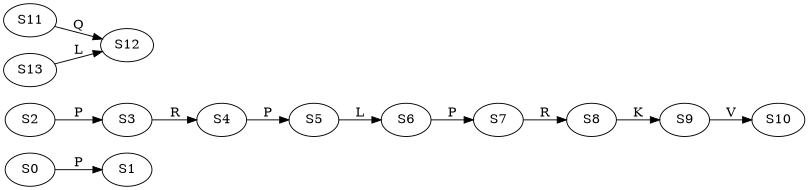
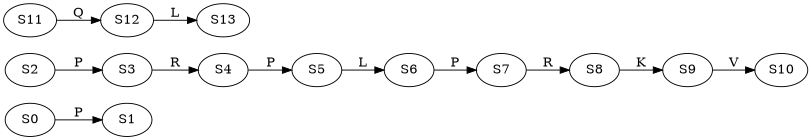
  strict digraph {
    rankdir=LR
    S0
    S1
    S2
    S3
    S4
    S5
    S6
    S7
    S8
    S9
    S10
    S11
    S12
    S13
    S0 -> S1 [label=P]
    S2 -> S3 [label=P]
    S3 -> S4 [label=R]
    S4 -> S5 [label=P]
    S5 -> S6 [label=L]
    S6 -> S7 [label=P]
    S7 -> S8 [label=R]
    S8 -> S9 [label=K]
    S9 -> S10 [label=V]
    S11 -> S12 [label=Q]
-   S13 -> S12 [label=L]
+   S12 -> S13 [label=L]
  }
